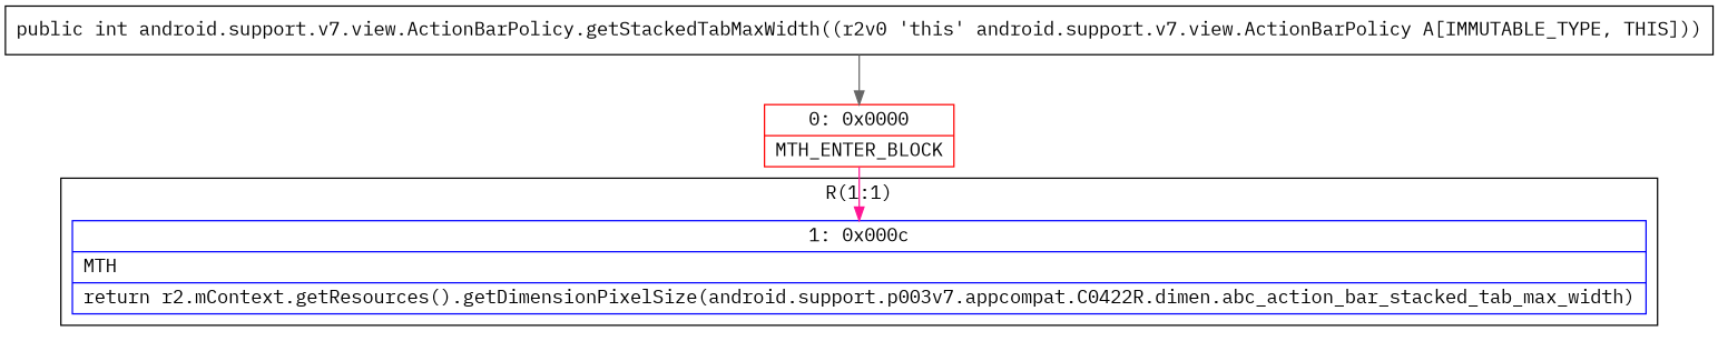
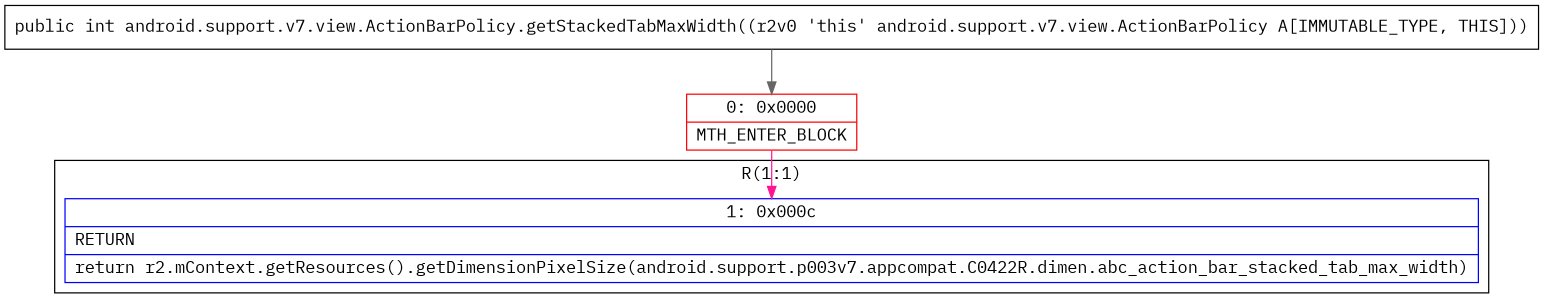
  digraph {
    fontname="IBM Plex Mono"
    node [shape=record fontname="IBM Plex Mono"]
    edge [fontname="IBM Plex Mono"]
-   n1 [color=blue label="{1\:\ 0x000c|MTH\l|return r2.mContext.getResources().getDimensionPixelSize(android.support.p003v7.appcompat.C0422R.dimen.abc_action_bar_stacked_tab_max_width)\l}"]
+   n1 [color=blue label="{1\:\ 0x000c|RETURN\l|return r2.mContext.getResources().getDimensionPixelSize(android.support.p003v7.appcompat.C0422R.dimen.abc_action_bar_stacked_tab_max_width)\l}"]
    n2 [color=red label="{0\:\ 0x0000|MTH_ENTER_BLOCK\l}"]
    n3 [label="{public int android.support.v7.view.ActionBarPolicy.getStackedTabMaxWidth((r2v0 'this' android.support.v7.view.ActionBarPolicy A[IMMUTABLE_TYPE, THIS])) }"]
    subgraph cluster_1 {
      label="R(1:1)"
      n1
    }
    n2 -> n1 [color=deeppink]
    n3 -> n2 [color=gray40]
  }
